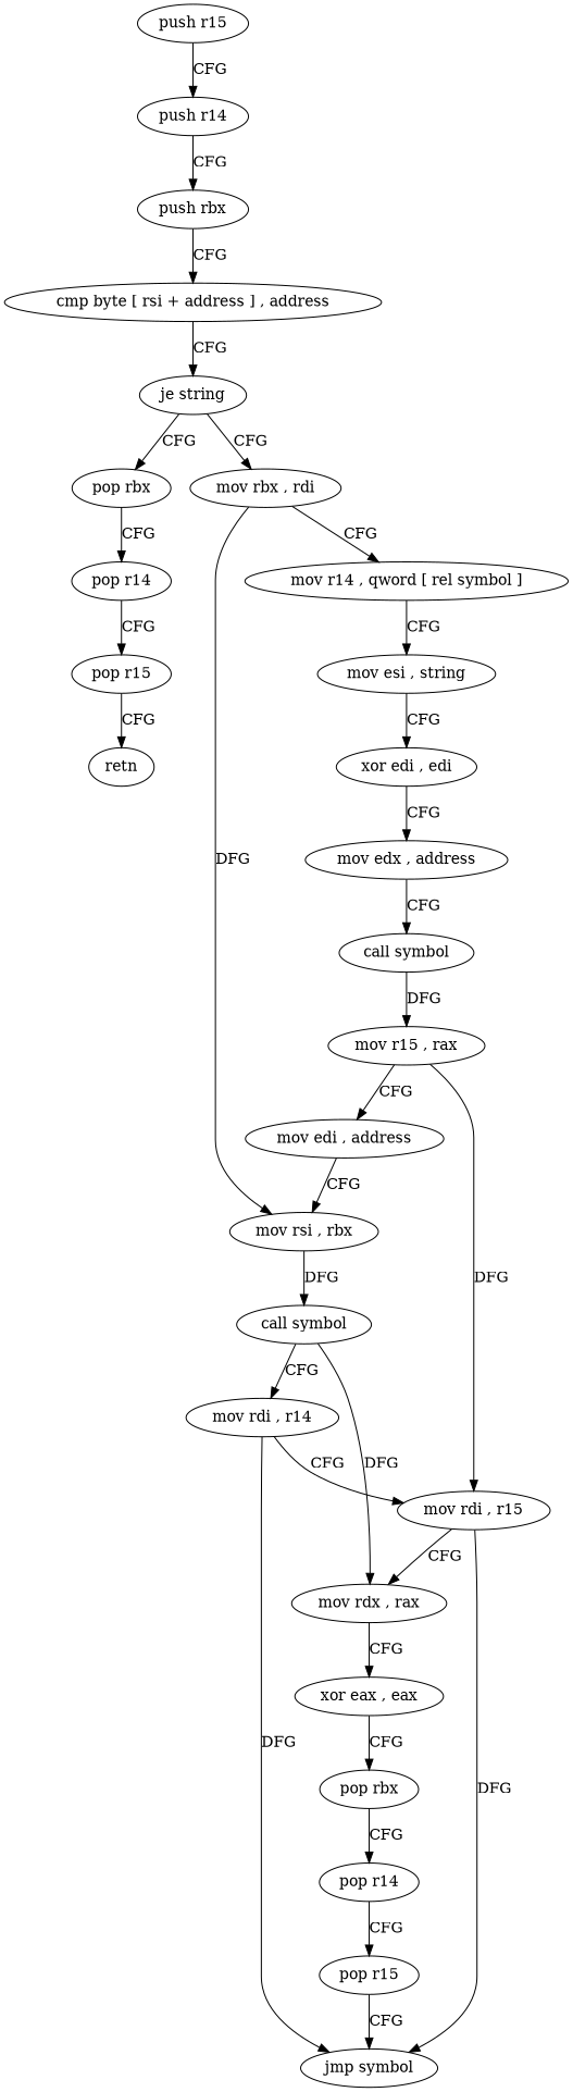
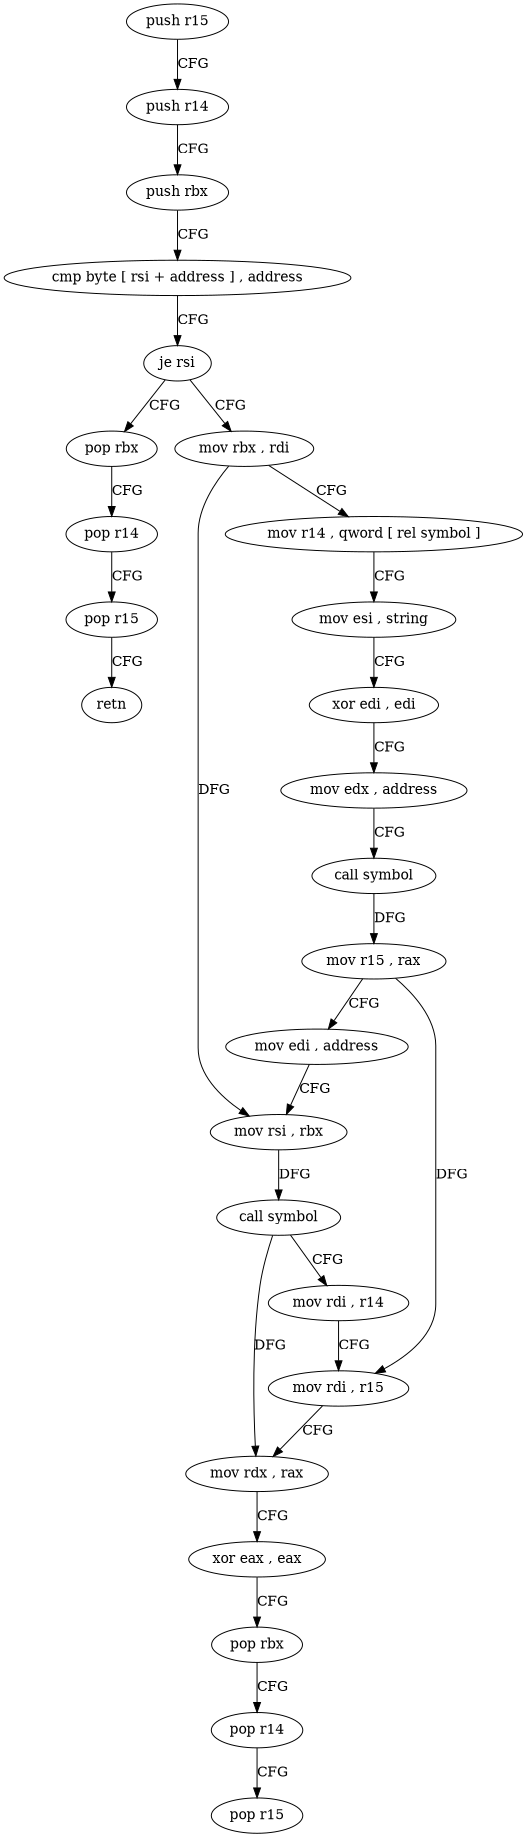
  digraph {
    n1 [label="push r15"]
    n2 [label="push r14"]
    n3 [label="push rbx"]
    n4 [label="cmp byte [ rsi + address ] , address"]
-   n5 [label="je string"]
+   n5 [label="je rsi"]
    n6 [label="pop rbx"]
    n7 [label="mov rbx , rdi"]
    n8 [label="pop r14"]
    n9 [label="mov r14 , qword [ rel symbol ]"]
    n10 [label="mov rsi , rbx"]
    n11 [label="pop r15"]
    n12 [label="mov esi , string"]
    n13 [label="call symbol"]
    n14 [label=retn]
    n15 [label="xor edi , edi"]
    n16 [label="mov edx , address"]
    n17 [label="call symbol"]
    n18 [label="mov r15 , rax"]
    n19 [label="mov edi , address"]
    n20 [label="mov rdi , r15"]
    n21 [label="mov rdx , rax"]
-   n22 [label="jmp symbol"]
    n23 [label="mov rdi , r14"]
    n24 [label="xor eax , eax"]
    n25 [label="pop rbx"]
    n26 [label="pop r14"]
    n27 [label="pop r15"]
    n1 -> n2 [label=CFG]
    n2 -> n3 [label=CFG]
    n3 -> n4 [label=CFG]
    n4 -> n5 [label=CFG]
    n5 -> n6 [label=CFG]
    n5 -> n7 [label=CFG]
    n6 -> n8 [label=CFG]
    n7 -> n9 [label=CFG]
    n7 -> n10 [label=DFG]
    n8 -> n11 [label=CFG]
    n9 -> n12 [label=CFG]
    n10 -> n13 [label=DFG]
    n11 -> n14 [label=CFG]
    n12 -> n15 [label=CFG]
    n13 -> n21 [label=DFG]
    n13 -> n23 [label=CFG]
    n15 -> n16 [label=CFG]
    n16 -> n17 [label=CFG]
    n17 -> n18 [label=DFG]
    n18 -> n19 [label=CFG]
    n18 -> n20 [label=DFG]
    n19 -> n10 [label=CFG]
    n20 -> n21 [label=CFG]
-   n20 -> n22 [label=DFG]
    n21 -> n24 [label=CFG]
    n23 -> n20 [label=CFG]
-   n23 -> n22 [label=DFG]
    n24 -> n25 [label=CFG]
    n25 -> n26 [label=CFG]
    n26 -> n27 [label=CFG]
-   n27 -> n22 [label=CFG]
  }
